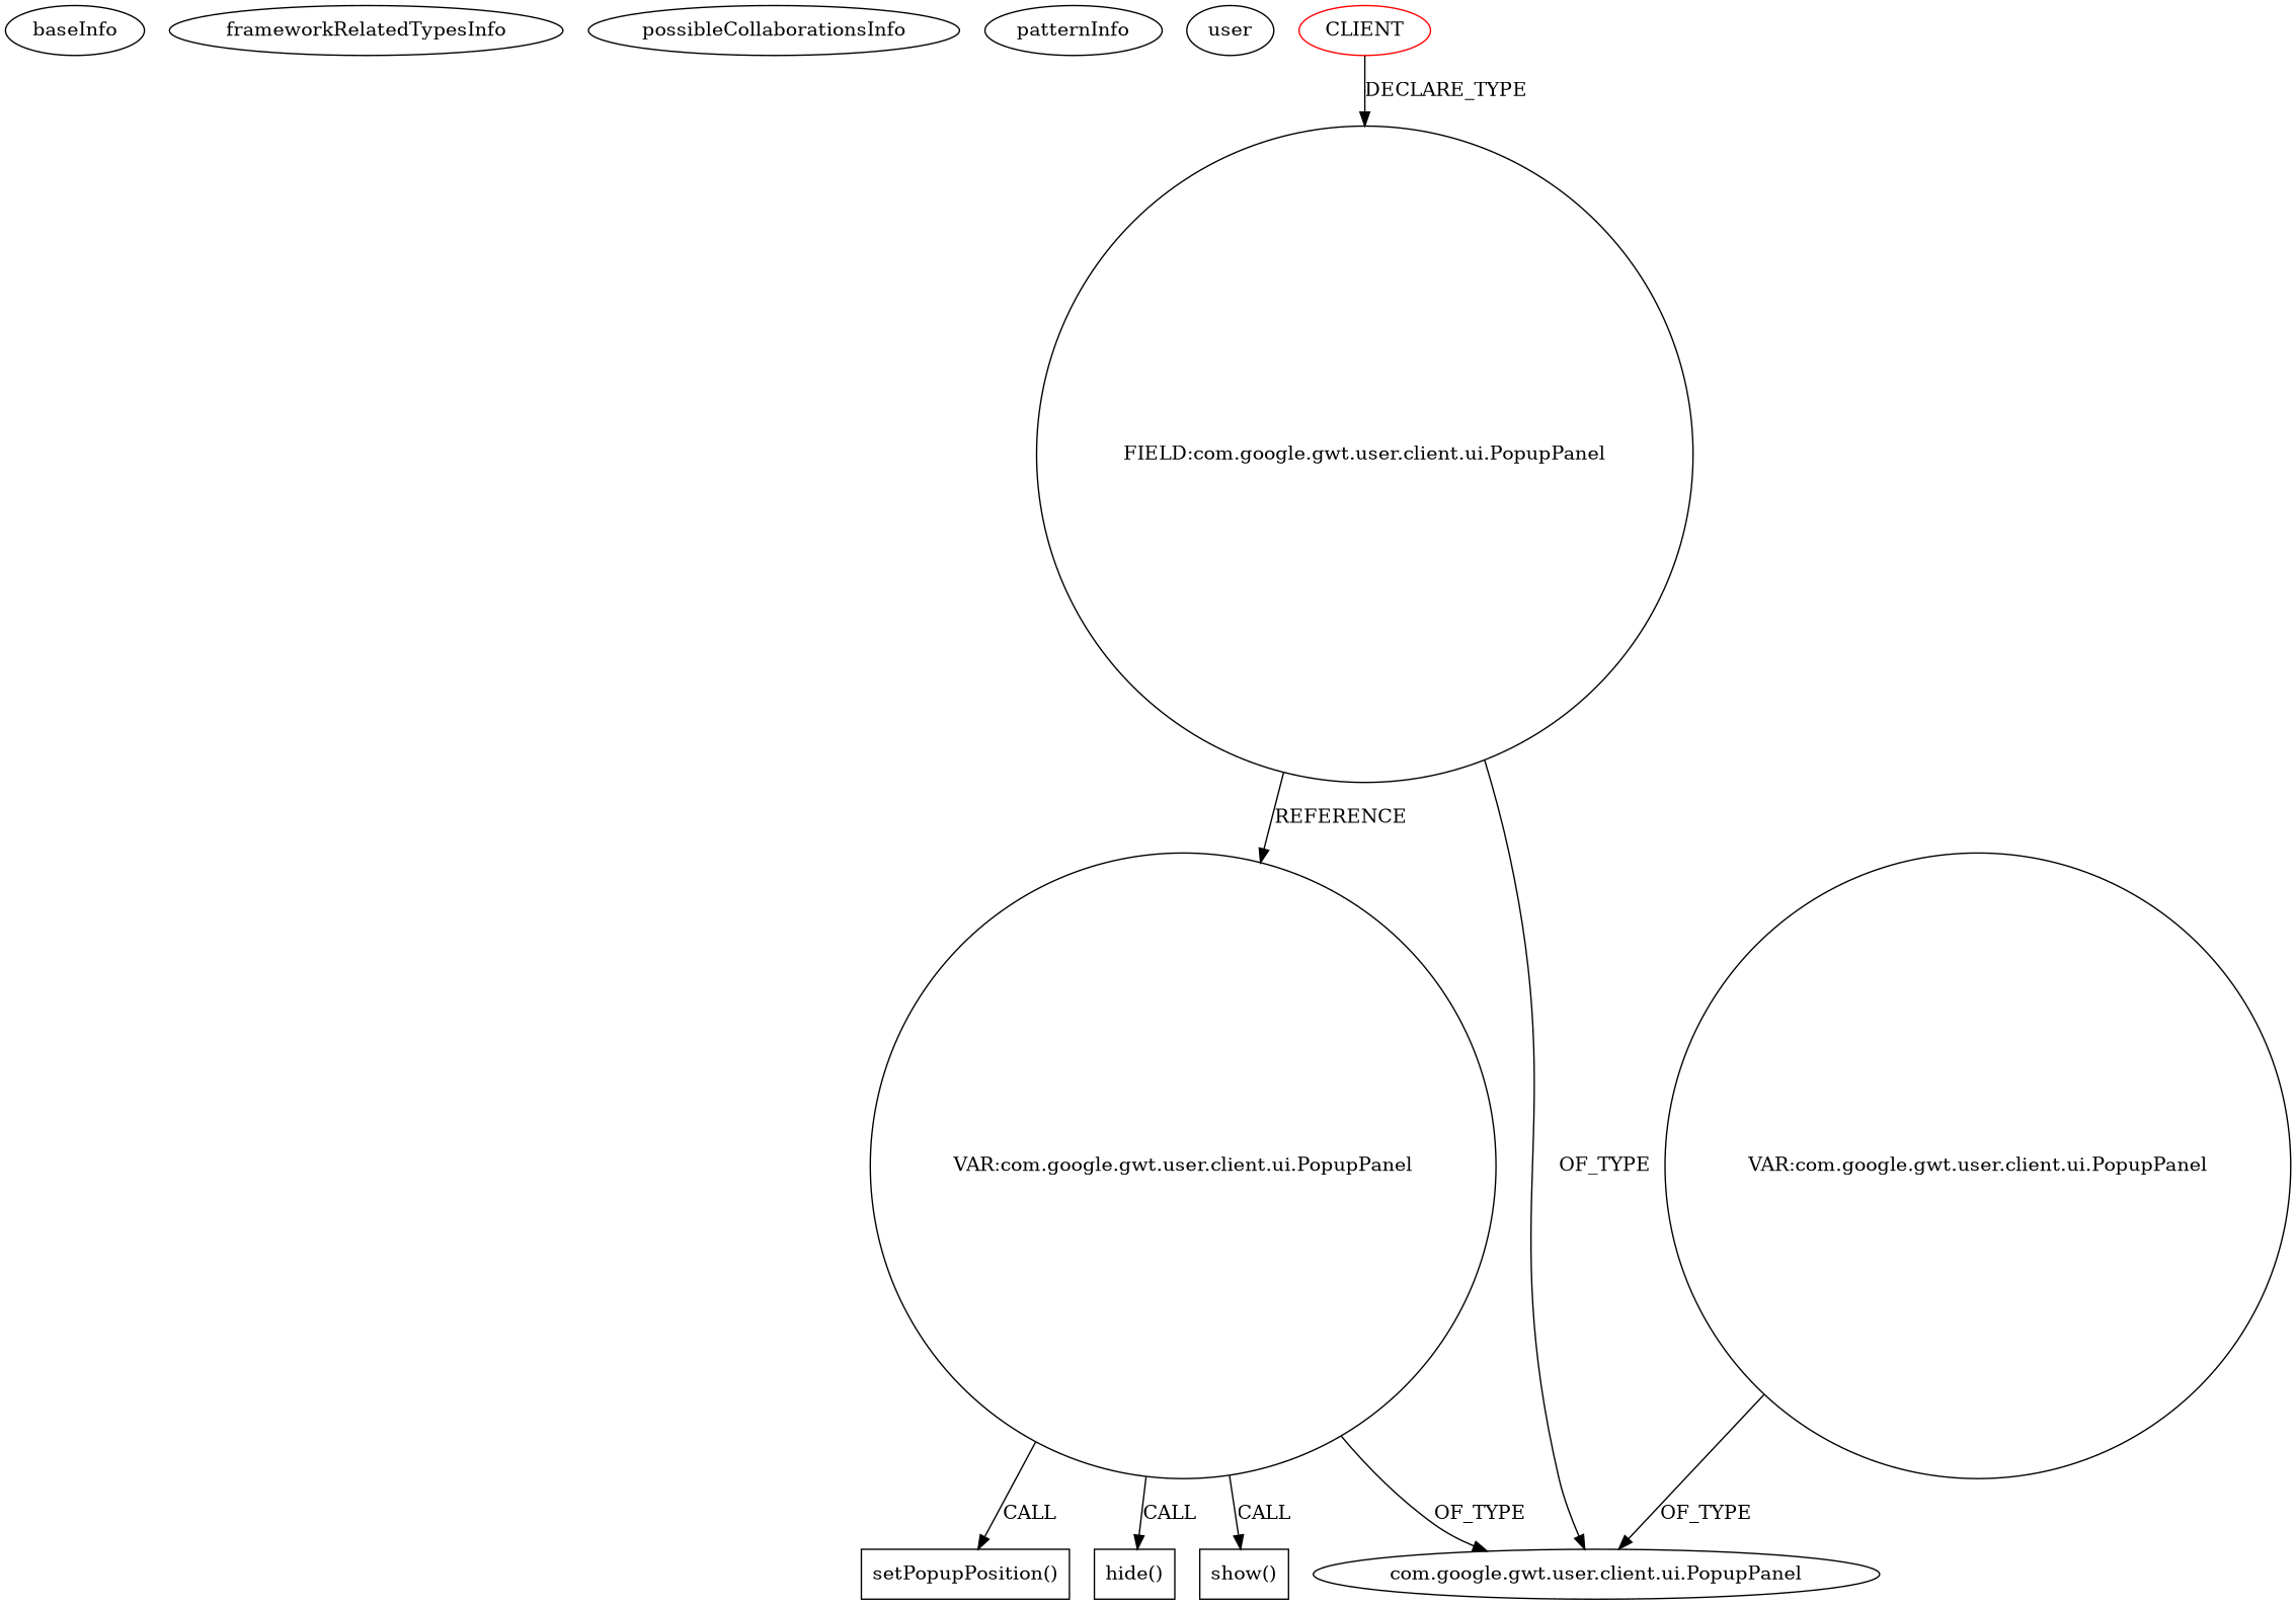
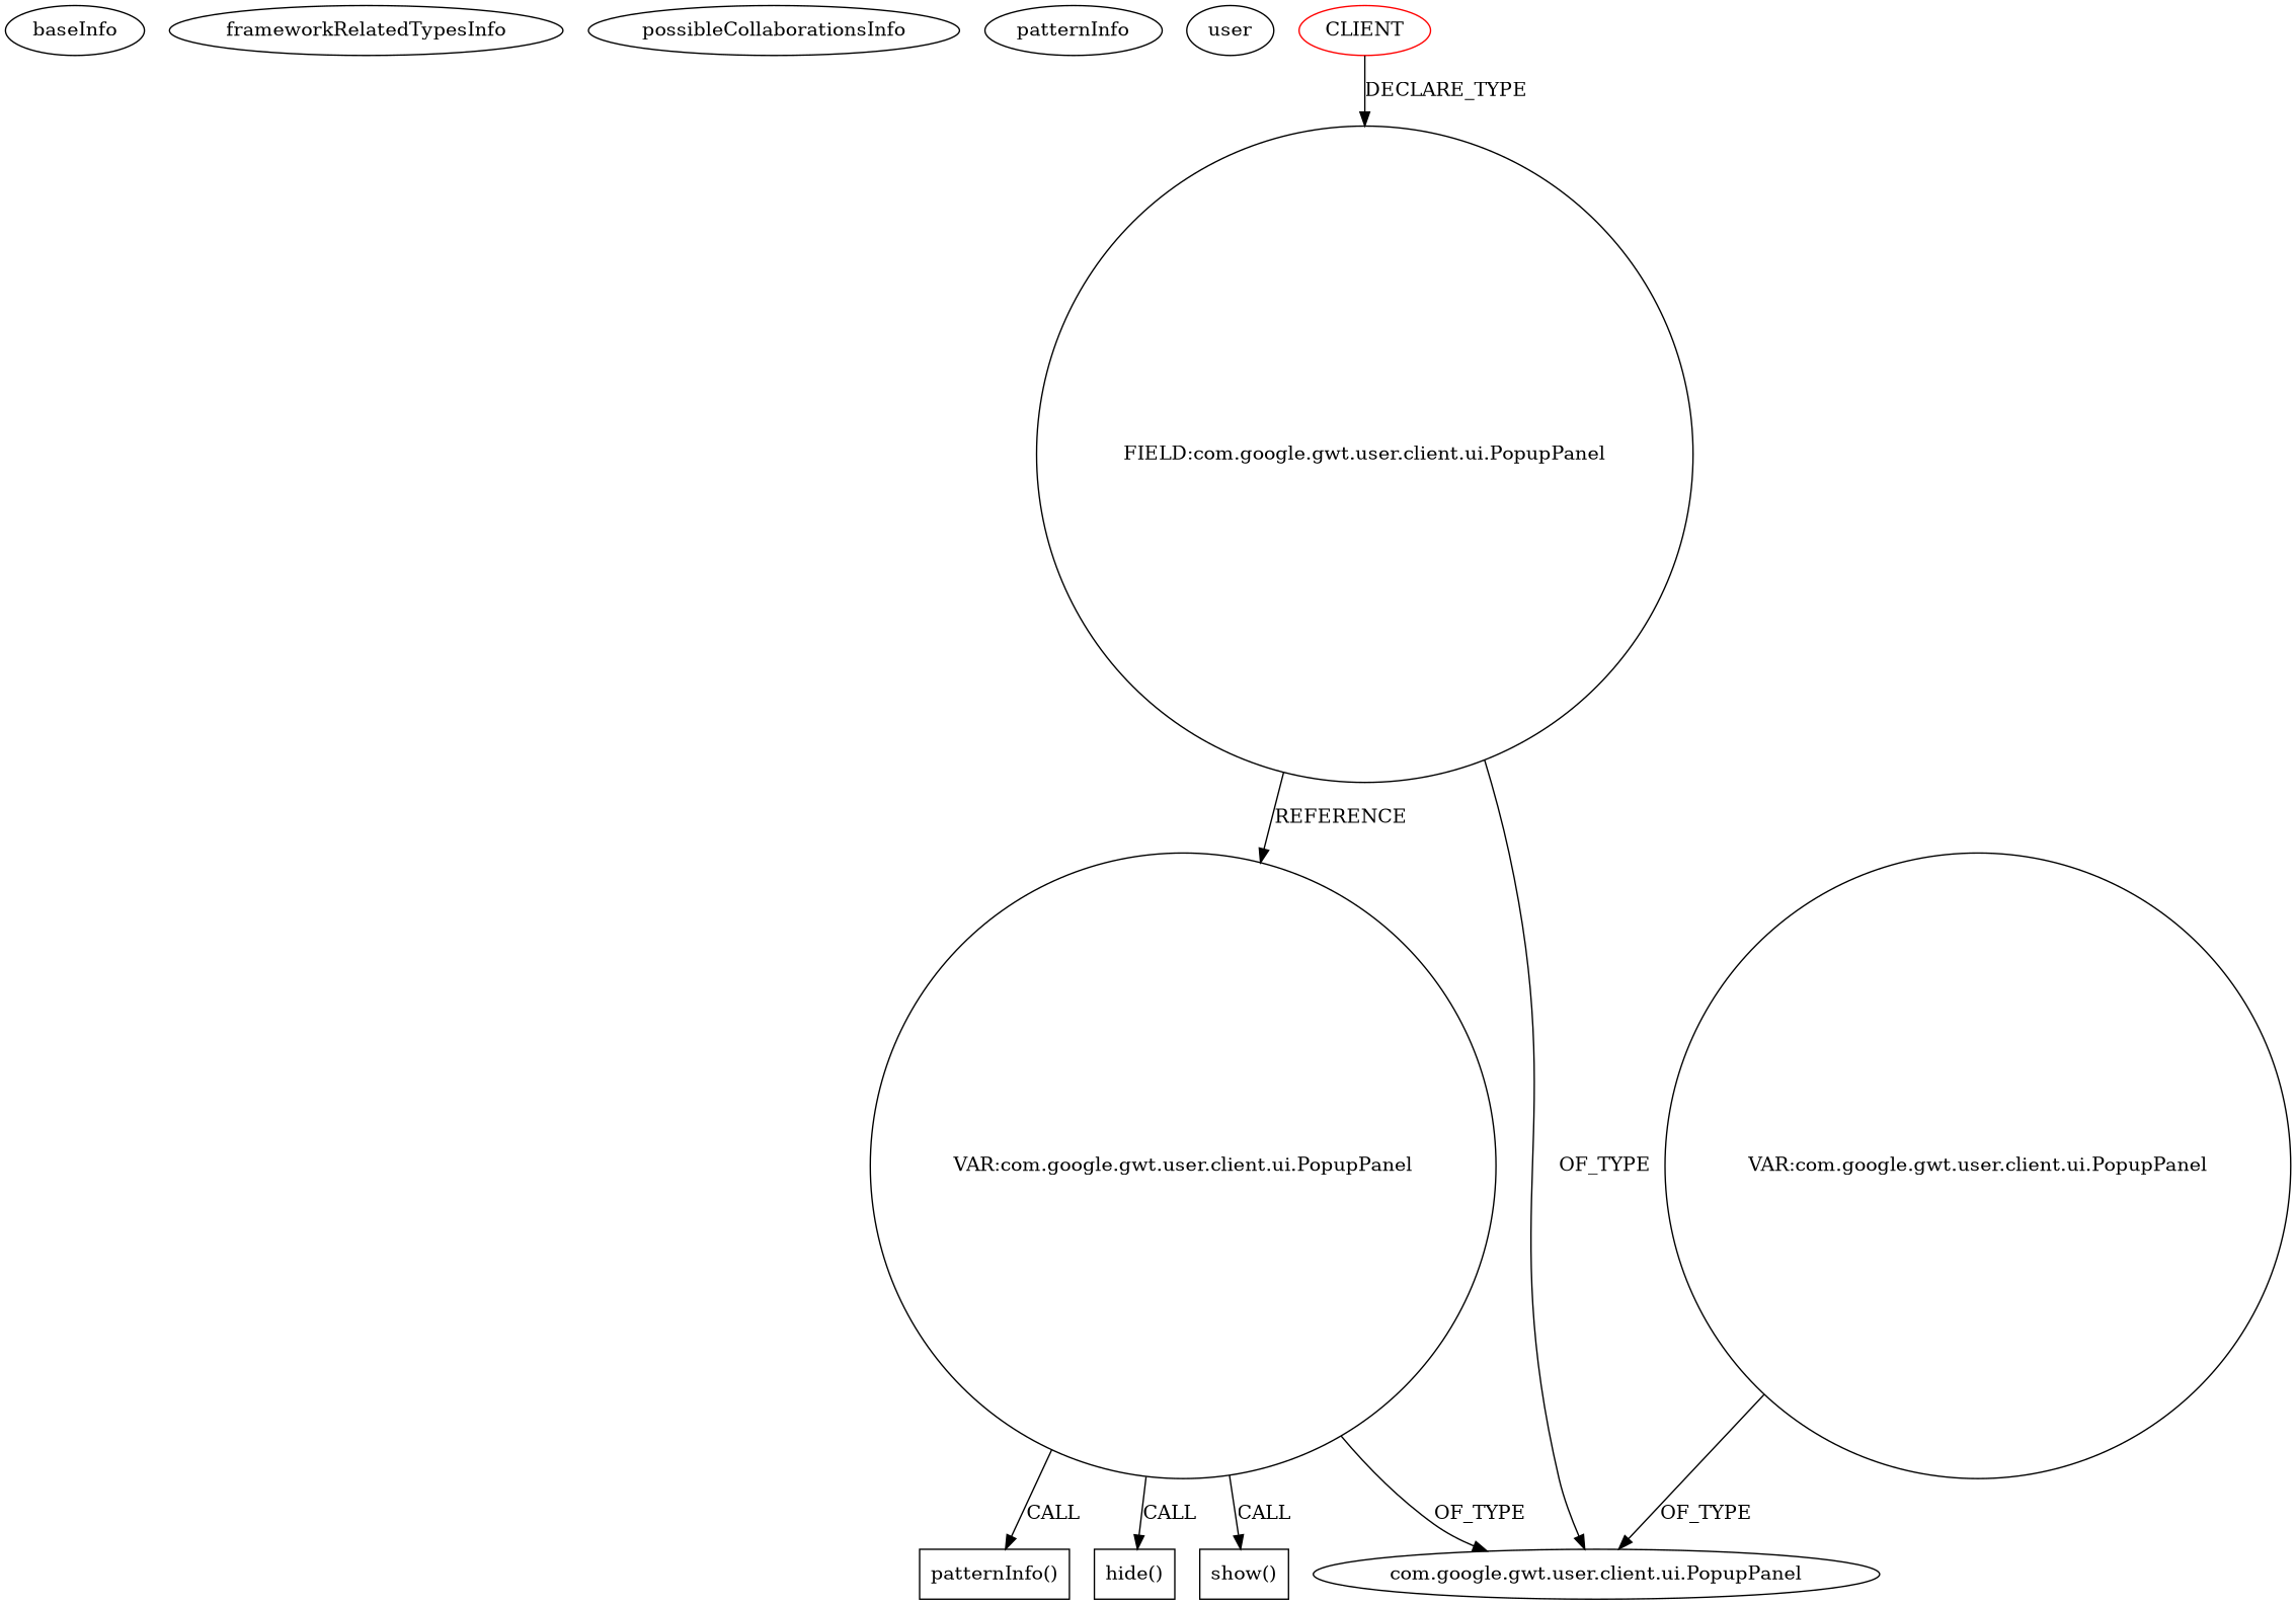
  digraph {
    node [isFrameworkType=false]
    baseInfo [category=pattern graphId=1240 isAnonymous=false possibleRelation=false isFrameworkType=""]
    frameworkRelatedTypesInfo [isFrameworkType=""]
    possibleCollaborationsInfo [isFrameworkType=""]
    patternInfo [frequency=2.0 patternRootClient=0 isFrameworkType=""]
    n5 [0="hmiguellima-ugat~/hmiguellima-ugat/ugat-master/src/org/ucp/gwt/widgets/DatePicker.java~DatePicker~3029" 1="coldplayguy-flight87~/coldplayguy-flight87/flight87-master/BookFlight/src/bookflight/client/BookFlight.java~BookFlight~1091" label=user isFrameworkType=""]
    n6 [label="FIELD:com.google.gwt.user.client.ui.PopupPanel" shape=circle vertexType=FIELD_DECLARATION]
    n7 [label="VAR:com.google.gwt.user.client.ui.PopupPanel" shape=circle vertexType=VARIABLE_EXPRESION]
    n8 [label="com.google.gwt.user.client.ui.PopupPanel" vertexType=FRAMEWORK_CLASS_TYPE]
    n9 [label="show()" shape=box vertexType=INSIDE_CALL]
-   n10 [label="setPopupPosition()" shape=box vertexType=INSIDE_CALL]
+   n10 [label="patternInfo()" shape=box vertexType=INSIDE_CALL]
    n11 [label="hide()" shape=box vertexType=INSIDE_CALL]
    n12 [color=red label=CLIENT vertexType=ROOT_CLIENT_CLASS_DECLARATION]
    n13 [label="VAR:com.google.gwt.user.client.ui.PopupPanel" shape=circle vertexType=VARIABLE_EXPRESION]
    n6 -> n7 [label=REFERENCE]
    n6 -> n8 [label=OF_TYPE]
    n7 -> n8 [label=OF_TYPE]
    n7 -> n9 [label=CALL]
    n7 -> n10 [label=CALL]
    n7 -> n11 [label=CALL]
    n12 -> n6 [label=DECLARE_TYPE]
    n13 -> n8 [label=OF_TYPE]
  }
